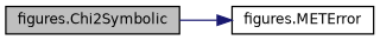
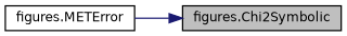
  digraph {
    rankdir=RL
    fontname="DejaVu Sans"
    node [color=black fontname="DejaVu Sans" fontsize=10 shape=record style=filled]
    n1 [fillcolor=grey75 fontcolor=black height=0.2 label="figures.Chi2Symbolic" width=0.4]
    n2 [fillcolor=white height=0.2 label="figures.METError" width=0.4]
-   n2 -> n1 [color=midnightblue dir=back fontname="DejaVu Sans" fontsize=10 labelfontname=Helvetica labelfontsize=10 style=solid]
+   n1 -> n2 [color=midnightblue dir=back fontname="DejaVu Sans" fontsize=10 labelfontname=Helvetica labelfontsize=10 style=solid]
  }
